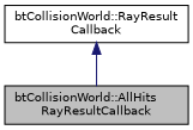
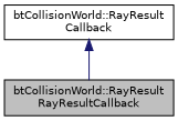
  digraph {
    node [color=black fontname=Helvetica fontsize=10 shape=record style=filled]
-   n1 [fillcolor=grey75 fontcolor=black height=0.2 label="btCollisionWorld::AllHits\lRayResultCallback" width=0.4]
+   n1 [fillcolor=grey75 fontcolor=black height=0.2 label="btCollisionWorld::RayResult\lRayResultCallback" width=0.4]
    n2 [fillcolor=white height=0.2 label="btCollisionWorld::RayResult\lCallback" width=0.4]
    n2 -> n1 [color=midnightblue dir=back fontname=Helvetica fontsize=10 labelfontname=Helvetica labelfontsize=10 style=solid]
  }
